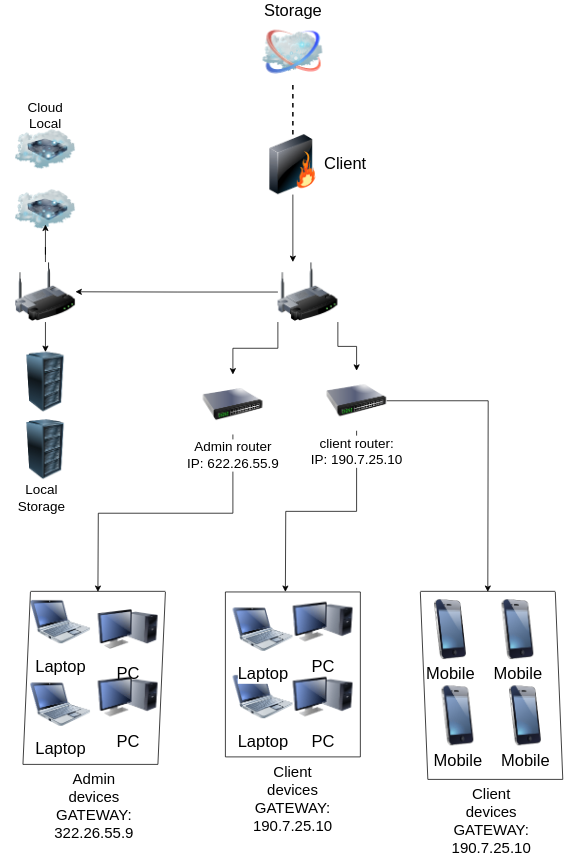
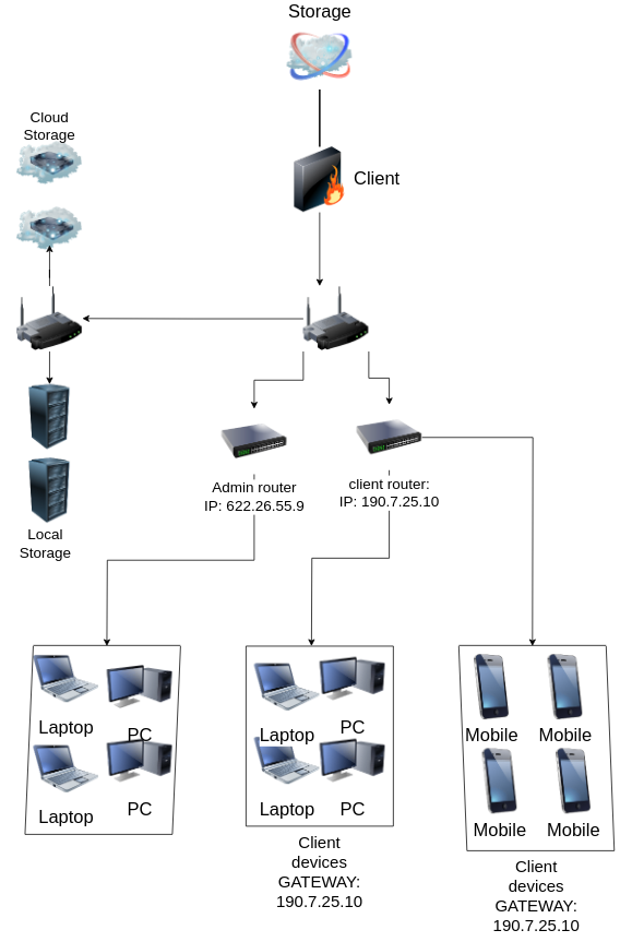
  <mxCell id="0" />
  <mxCell id="1" parent="0" />
  <mxCell id="2" value="Storage" style="image;html=1;labelBackgroundColor=#ffffff;image=img/lib/clip_art/networking/Cloud_128x128.png;rounded=1;shadow=0;comic=0;strokeWidth=2;fontSize=22;labelPosition=center;verticalLabelPosition=top;align=center;verticalAlign=bottom;" parent="1" vertex="1"><mxGeometry x="350" y="20" width="80" height="80" as="geometry" /></mxCell>
- <mxCell id="3" style="edgeStyle=none;rounded=0;html=1;labelBackgroundColor=none;endArrow=none;strokeWidth=2;fontFamily=Verdana;fontSize=22;dashed=1;" parent="1" source="5" target="2" edge="1"><mxGeometry relative="1" as="geometry" /></mxCell>
+ <mxCell id="3" style="edgeStyle=none;rounded=0;html=1;labelBackgroundColor=none;endArrow=none;strokeWidth=2;fontFamily=Verdana;fontSize=22" parent="1" source="5" target="2" edge="1"><mxGeometry relative="1" as="geometry" /></mxCell>
  <mxCell id="4" style="edgeStyle=orthogonalEdgeStyle;rounded=0;orthogonalLoop=1;jettySize=auto;html=1;exitX=0.5;exitY=1;exitDx=0;exitDy=0;entryX=0.25;entryY=0;entryDx=0;entryDy=0;" edge="1" parent="1" source="5" target="25"><mxGeometry relative="1" as="geometry" /></mxCell>
  <mxCell id="5" value="Client" style="image;html=1;labelBackgroundColor=#ffffff;image=img/lib/clip_art/networking/Firewall_128x128.png;rounded=1;shadow=0;comic=0;strokeWidth=2;fontSize=22;labelPosition=right;verticalLabelPosition=middle;align=left;verticalAlign=middle;" parent="1" vertex="1"><mxGeometry x="350" y="170" width="80" height="80" as="geometry" /></mxCell>
  <mxCell id="6" value="PC" style="image;html=1;labelBackgroundColor=#ffffff;image=img/lib/clip_art/computers/Monitor_Tower_128x128.png;rounded=1;shadow=0;comic=0;strokeWidth=2;fontSize=22" parent="1" vertex="1"><mxGeometry x="130" y="790" width="80" height="80" as="geometry" /></mxCell>
  <mxCell id="7" value="Mobile" style="image;html=1;labelBackgroundColor=#ffffff;image=img/lib/clip_art/telecommunication/iPhone_128x128.png;rounded=1;shadow=0;comic=0;strokeWidth=2;fontSize=22" parent="1" vertex="1"><mxGeometry x="570" y="905" width="80" height="80" as="geometry" /></mxCell>
  <mxCell id="8" value="Laptop" style="image;html=1;labelBackgroundColor=#ffffff;image=img/lib/clip_art/computers/Netbook_128x128.png;rounded=1;shadow=0;comic=0;strokeColor=#000000;strokeWidth=2;fillColor=#FFFFFF;fontSize=22;fontColor=#000000;" parent="1" vertex="1"><mxGeometry x="40" y="780" width="80" height="80" as="geometry" /></mxCell>
  <mxCell id="9" value="Laptop" style="image;html=1;labelBackgroundColor=#ffffff;image=img/lib/clip_art/computers/Netbook_128x128.png;rounded=1;shadow=0;comic=0;strokeWidth=2;fontSize=22" parent="1" vertex="1"><mxGeometry x="310" y="880" width="80" height="80" as="geometry" /></mxCell>
  <mxCell id="10" value="Mobile" style="image;html=1;labelBackgroundColor=#ffffff;image=img/lib/clip_art/telecommunication/iPhone_128x128.png;rounded=1;shadow=0;comic=0;strokeWidth=2;fontSize=22" vertex="1" parent="1"><mxGeometry x="560" y="790" width="80" height="80" as="geometry" /></mxCell>
  <mxCell id="11" value="Mobile" style="image;html=1;labelBackgroundColor=#ffffff;image=img/lib/clip_art/telecommunication/iPhone_128x128.png;rounded=1;shadow=0;comic=0;strokeWidth=2;fontSize=22" vertex="1" parent="1"><mxGeometry x="660" y="905" width="80" height="80" as="geometry" /></mxCell>
  <mxCell id="12" value="Mobile" style="image;html=1;labelBackgroundColor=#ffffff;image=img/lib/clip_art/telecommunication/iPhone_128x128.png;rounded=1;shadow=0;comic=0;strokeWidth=2;fontSize=22" vertex="1" parent="1"><mxGeometry x="650" y="790" width="80" height="80" as="geometry" /></mxCell>
  <mxCell id="13" value="PC" style="image;html=1;labelBackgroundColor=#ffffff;image=img/lib/clip_art/computers/Monitor_Tower_128x128.png;rounded=1;shadow=0;comic=0;strokeWidth=2;fontSize=22" vertex="1" parent="1"><mxGeometry x="390" y="780" width="80" height="80" as="geometry" /></mxCell>
  <mxCell id="14" value="PC" style="image;html=1;labelBackgroundColor=#ffffff;image=img/lib/clip_art/computers/Monitor_Tower_128x128.png;rounded=1;shadow=0;comic=0;strokeWidth=2;fontSize=22" vertex="1" parent="1"><mxGeometry x="130" y="880" width="80" height="80" as="geometry" /></mxCell>
  <mxCell id="15" value="PC" style="image;html=1;labelBackgroundColor=#ffffff;image=img/lib/clip_art/computers/Monitor_Tower_128x128.png;rounded=1;shadow=0;comic=0;strokeWidth=2;fontSize=22" vertex="1" parent="1"><mxGeometry x="390" y="880" width="80" height="80" as="geometry" /></mxCell>
  <mxCell id="16" value="Laptop" style="image;html=1;labelBackgroundColor=#ffffff;image=img/lib/clip_art/computers/Netbook_128x128.png;rounded=1;shadow=0;comic=0;strokeWidth=2;fontSize=22" vertex="1" parent="1"><mxGeometry x="310" y="790" width="80" height="80" as="geometry" /></mxCell>
  <mxCell id="17" value="Laptop" style="image;html=1;labelBackgroundColor=#ffffff;image=img/lib/clip_art/computers/Netbook_128x128.png;rounded=1;shadow=0;comic=0;strokeWidth=2;fontSize=22" vertex="1" parent="1"><mxGeometry x="40" y="890" width="80" height="80" as="geometry" /></mxCell>
  <mxCell id="18" value="" style="image;html=1;image=img/lib/clip_art/computers/Server_Rack_128x128.png" vertex="1" parent="1"><mxGeometry x="20" y="460" width="80" height="80" as="geometry" /></mxCell>
  <mxCell id="19" value="" style="image;html=1;image=img/lib/clip_art/computers/Server_Rack_128x128.png" vertex="1" parent="1"><mxGeometry x="20" y="550" width="80" height="80" as="geometry" /></mxCell>
  <mxCell id="20" value="" style="image;html=1;image=img/lib/clip_art/networking/Cloud_Storage_128x128.png" vertex="1" parent="1"><mxGeometry x="20" y="150" width="80" height="80" as="geometry" /></mxCell>
  <mxCell id="21" value="" style="image;html=1;image=img/lib/clip_art/networking/Cloud_Storage_128x128.png" vertex="1" parent="1"><mxGeometry x="20" y="230" width="80" height="80" as="geometry" /></mxCell>
  <mxCell id="22" style="edgeStyle=orthogonalEdgeStyle;rounded=0;orthogonalLoop=1;jettySize=auto;html=1;exitX=0;exitY=1;exitDx=0;exitDy=0;" edge="1" parent="1" source="25" target="27"><mxGeometry relative="1" as="geometry" /></mxCell>
  <mxCell id="23" style="edgeStyle=orthogonalEdgeStyle;rounded=0;orthogonalLoop=1;jettySize=auto;html=1;exitX=1;exitY=1;exitDx=0;exitDy=0;" edge="1" parent="1" source="25" target="30"><mxGeometry relative="1" as="geometry" /></mxCell>
  <mxCell id="24" style="edgeStyle=orthogonalEdgeStyle;rounded=0;orthogonalLoop=1;jettySize=auto;html=1;exitX=0;exitY=0.5;exitDx=0;exitDy=0;" edge="1" parent="1" source="25"><mxGeometry relative="1" as="geometry"><mxPoint x="100" y="379.667" as="targetPoint" /></mxGeometry></mxCell>
  <mxCell id="25" value="" style="image;html=1;labelBackgroundColor=#ffffff;image=img/lib/clip_art/networking/Wireless_Router_128x128.png;rounded=1;shadow=0;comic=0;strokeWidth=2;fontSize=22" vertex="1" parent="1"><mxGeometry x="370" y="340" width="80" height="80" as="geometry" /></mxCell>
  <mxCell id="26" style="edgeStyle=orthogonalEdgeStyle;rounded=0;orthogonalLoop=1;jettySize=auto;html=1;exitX=0.5;exitY=1;exitDx=0;exitDy=0;" edge="1" parent="1" source="27"><mxGeometry relative="1" as="geometry"><mxPoint x="130" y="780" as="targetPoint" /></mxGeometry></mxCell>
  <mxCell id="27" value="&lt;font style=&quot;font-size: 18px;&quot;&gt;Admin router&lt;br&gt;IP: 622.26.55.9&lt;/font&gt;" style="image;html=1;image=img/lib/clip_art/networking/Switch_128x128.png" vertex="1" parent="1"><mxGeometry x="270" y="490" width="80" height="80" as="geometry" /></mxCell>
  <mxCell id="28" style="edgeStyle=orthogonalEdgeStyle;rounded=0;orthogonalLoop=1;jettySize=auto;html=1;exitX=0.5;exitY=1;exitDx=0;exitDy=0;" edge="1" parent="1" source="30"><mxGeometry relative="1" as="geometry"><mxPoint x="380" y="780" as="targetPoint" /></mxGeometry></mxCell>
  <mxCell id="29" style="edgeStyle=orthogonalEdgeStyle;rounded=0;orthogonalLoop=1;jettySize=auto;html=1;exitX=1;exitY=0.5;exitDx=0;exitDy=0;" edge="1" parent="1" source="30"><mxGeometry relative="1" as="geometry"><mxPoint x="650" y="780" as="targetPoint" /></mxGeometry></mxCell>
  <mxCell id="30" value="&lt;font style=&quot;font-size: 18px;&quot;&gt;client router:&lt;br&gt;IP: 190.7.25.10&lt;/font&gt;" style="image;html=1;image=img/lib/clip_art/networking/Switch_128x128.png" vertex="1" parent="1"><mxGeometry x="435" y="485" width="80" height="80" as="geometry" /></mxCell>
  <mxCell id="31" value="" style="edgeStyle=orthogonalEdgeStyle;rounded=0;orthogonalLoop=1;jettySize=auto;html=1;" edge="1" parent="1" source="32" target="18"><mxGeometry relative="1" as="geometry" /></mxCell>
  <mxCell id="32" value="" style="image;html=1;labelBackgroundColor=#ffffff;image=img/lib/clip_art/networking/Wireless_Router_128x128.png;rounded=1;shadow=0;comic=0;strokeWidth=2;fontSize=22" vertex="1" parent="1"><mxGeometry x="20" y="340" width="80" height="80" as="geometry" /></mxCell>
  <mxCell id="33" style="edgeStyle=orthogonalEdgeStyle;rounded=0;orthogonalLoop=1;jettySize=auto;html=1;exitX=0.5;exitY=0;exitDx=0;exitDy=0;entryX=0.5;entryY=0.75;entryDx=0;entryDy=0;entryPerimeter=0;" edge="1" parent="1" source="32" target="21"><mxGeometry relative="1" as="geometry" /></mxCell>
- <mxCell id="34" value="&lt;font style=&quot;font-size: 18px;&quot;&gt;Cloud&lt;br&gt;Local&lt;/font&gt;" style="text;html=1;strokeColor=none;fillColor=none;align=center;verticalAlign=middle;whiteSpace=wrap;rounded=0;" vertex="1" parent="1"><mxGeometry x="30" y="130" width="60" height="30" as="geometry" /></mxCell>
+ <mxCell id="34" value="&lt;font style=&quot;font-size: 18px;&quot;&gt;Cloud&lt;br&gt;Storage&lt;/font&gt;" style="text;html=1;strokeColor=none;fillColor=none;align=center;verticalAlign=middle;whiteSpace=wrap;rounded=0;" vertex="1" parent="1"><mxGeometry x="30" y="130" width="60" height="30" as="geometry" /></mxCell>
  <mxCell id="35" value="&lt;font style=&quot;font-size: 18px;&quot;&gt;Local Storage&lt;/font&gt;" style="text;html=1;strokeColor=none;fillColor=none;align=center;verticalAlign=middle;whiteSpace=wrap;rounded=0;" vertex="1" parent="1"><mxGeometry x="25" y="640" width="60" height="30" as="geometry" /></mxCell>
  <mxCell id="36" value="" style="endArrow=none;html=1;rounded=0;" edge="1" parent="1"><mxGeometry width="50" height="50" relative="1" as="geometry"><mxPoint x="300" y="780" as="sourcePoint" /><mxPoint x="480" y="780" as="targetPoint" /></mxGeometry></mxCell>
  <mxCell id="37" value="" style="endArrow=none;html=1;rounded=0;" edge="1" parent="1"><mxGeometry width="50" height="50" relative="1" as="geometry"><mxPoint x="300" y="1000" as="sourcePoint" /><mxPoint x="480" y="1000" as="targetPoint" /></mxGeometry></mxCell>
  <mxCell id="38" value="" style="endArrow=none;html=1;rounded=0;" edge="1" parent="1"><mxGeometry width="50" height="50" relative="1" as="geometry"><mxPoint x="40" y="779.17" as="sourcePoint" /><mxPoint x="220" y="779.17" as="targetPoint" /></mxGeometry></mxCell>
  <mxCell id="39" value="" style="endArrow=none;html=1;rounded=0;" edge="1" parent="1"><mxGeometry width="50" height="50" relative="1" as="geometry"><mxPoint x="30" y="1010" as="sourcePoint" /><mxPoint x="210" y="1010" as="targetPoint" /></mxGeometry></mxCell>
  <mxCell id="40" value="" style="endArrow=none;html=1;rounded=0;" edge="1" parent="1"><mxGeometry width="50" height="50" relative="1" as="geometry"><mxPoint x="560" y="779.17" as="sourcePoint" /><mxPoint x="740" y="779.17" as="targetPoint" /></mxGeometry></mxCell>
  <mxCell id="41" value="" style="endArrow=none;html=1;rounded=0;" edge="1" parent="1"><mxGeometry width="50" height="50" relative="1" as="geometry"><mxPoint x="570" y="1030" as="sourcePoint" /><mxPoint x="750" y="1030" as="targetPoint" /></mxGeometry></mxCell>
  <mxCell id="42" value="" style="endArrow=none;html=1;rounded=0;" edge="1" parent="1"><mxGeometry width="50" height="50" relative="1" as="geometry"><mxPoint x="570" y="1030" as="sourcePoint" /><mxPoint x="560" y="780" as="targetPoint" /></mxGeometry></mxCell>
  <mxCell id="43" value="" style="endArrow=none;html=1;rounded=0;" edge="1" parent="1"><mxGeometry width="50" height="50" relative="1" as="geometry"><mxPoint x="750" y="1030" as="sourcePoint" /><mxPoint x="740" y="780" as="targetPoint" /></mxGeometry></mxCell>
  <mxCell id="44" value="" style="endArrow=none;html=1;rounded=0;" edge="1" parent="1"><mxGeometry width="50" height="50" relative="1" as="geometry"><mxPoint x="480" y="1000" as="sourcePoint" /><mxPoint x="480" y="780" as="targetPoint" /></mxGeometry></mxCell>
  <mxCell id="45" value="" style="endArrow=none;html=1;rounded=0;" edge="1" parent="1"><mxGeometry width="50" height="50" relative="1" as="geometry"><mxPoint x="300" y="1000" as="sourcePoint" /><mxPoint x="300" y="780" as="targetPoint" /></mxGeometry></mxCell>
  <mxCell id="46" value="" style="endArrow=none;html=1;rounded=0;" edge="1" parent="1"><mxGeometry width="50" height="50" relative="1" as="geometry"><mxPoint x="210" y="1010" as="sourcePoint" /><mxPoint x="220" y="780" as="targetPoint" /></mxGeometry></mxCell>
  <mxCell id="47" value="" style="endArrow=none;html=1;rounded=0;" edge="1" parent="1"><mxGeometry width="50" height="50" relative="1" as="geometry"><mxPoint x="30" y="1010" as="sourcePoint" /><mxPoint x="40" y="780" as="targetPoint" /></mxGeometry></mxCell>
  <mxCell id="48" value="&lt;font style=&quot;font-size: 20px;&quot;&gt;Client devices&lt;br&gt;GATEWAY:&lt;br&gt;190.7.25.10&lt;/font&gt;" style="text;html=1;strokeColor=none;fillColor=none;align=center;verticalAlign=middle;whiteSpace=wrap;rounded=0;" vertex="1" parent="1"><mxGeometry x="345" y="1020" width="90" height="70" as="geometry" /></mxCell>
  <mxCell id="49" value="&lt;font style=&quot;font-size: 20px;&quot;&gt;Client devices&lt;br&gt;GATEWAY:&lt;br&gt;190.7.25.10&lt;/font&gt;" style="text;html=1;strokeColor=none;fillColor=none;align=center;verticalAlign=middle;whiteSpace=wrap;rounded=0;" vertex="1" parent="1"><mxGeometry x="610" y="1050" width="90" height="70" as="geometry" /></mxCell>
- <mxCell id="50" value="&lt;font style=&quot;font-size: 20px;&quot;&gt;Admin devices&lt;br&gt;GATEWAY:&lt;br&gt;322.26.55.9&lt;br&gt;&lt;/font&gt;" style="text;html=1;strokeColor=none;fillColor=none;align=center;verticalAlign=middle;whiteSpace=wrap;rounded=0;" vertex="1" parent="1"><mxGeometry x="80" y="1030" width="90" height="70" as="geometry" /></mxCell>
